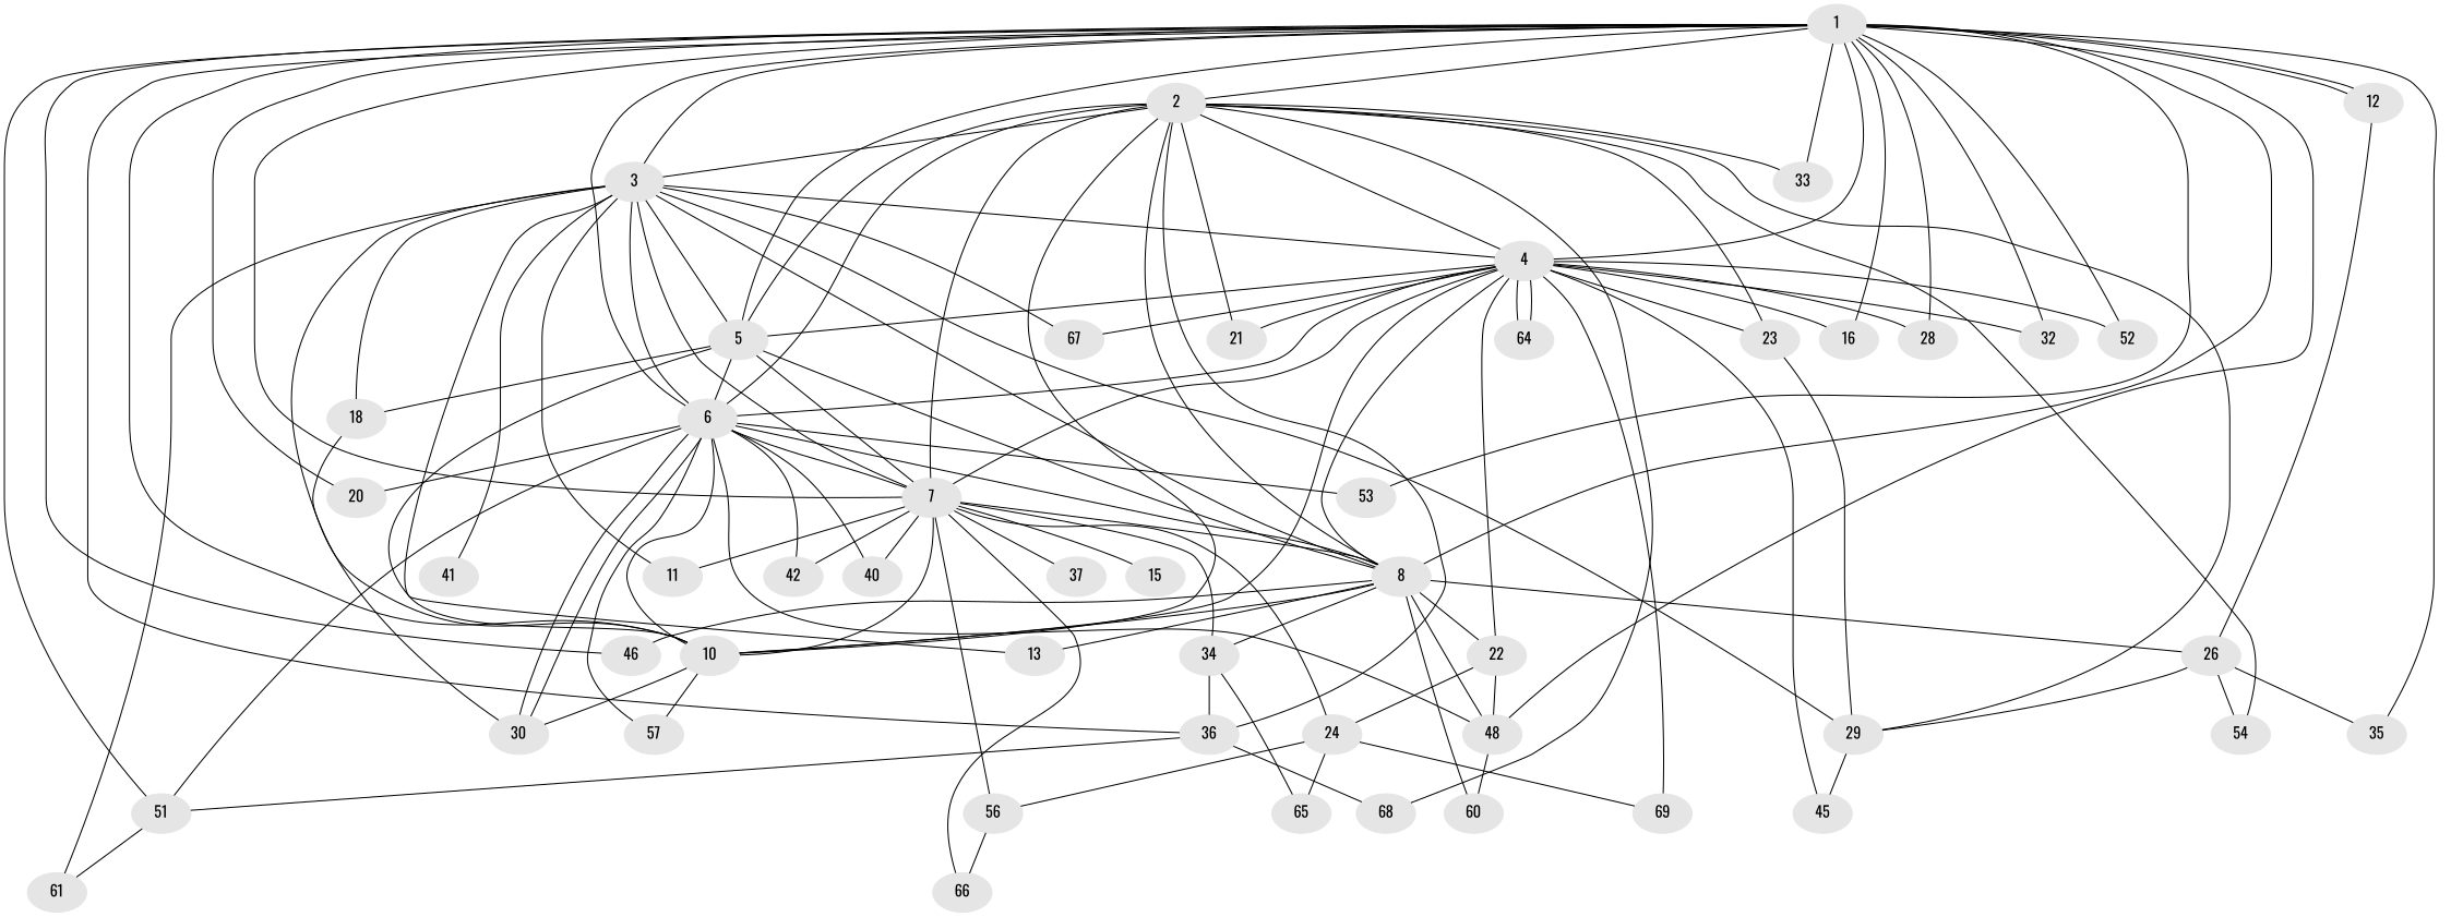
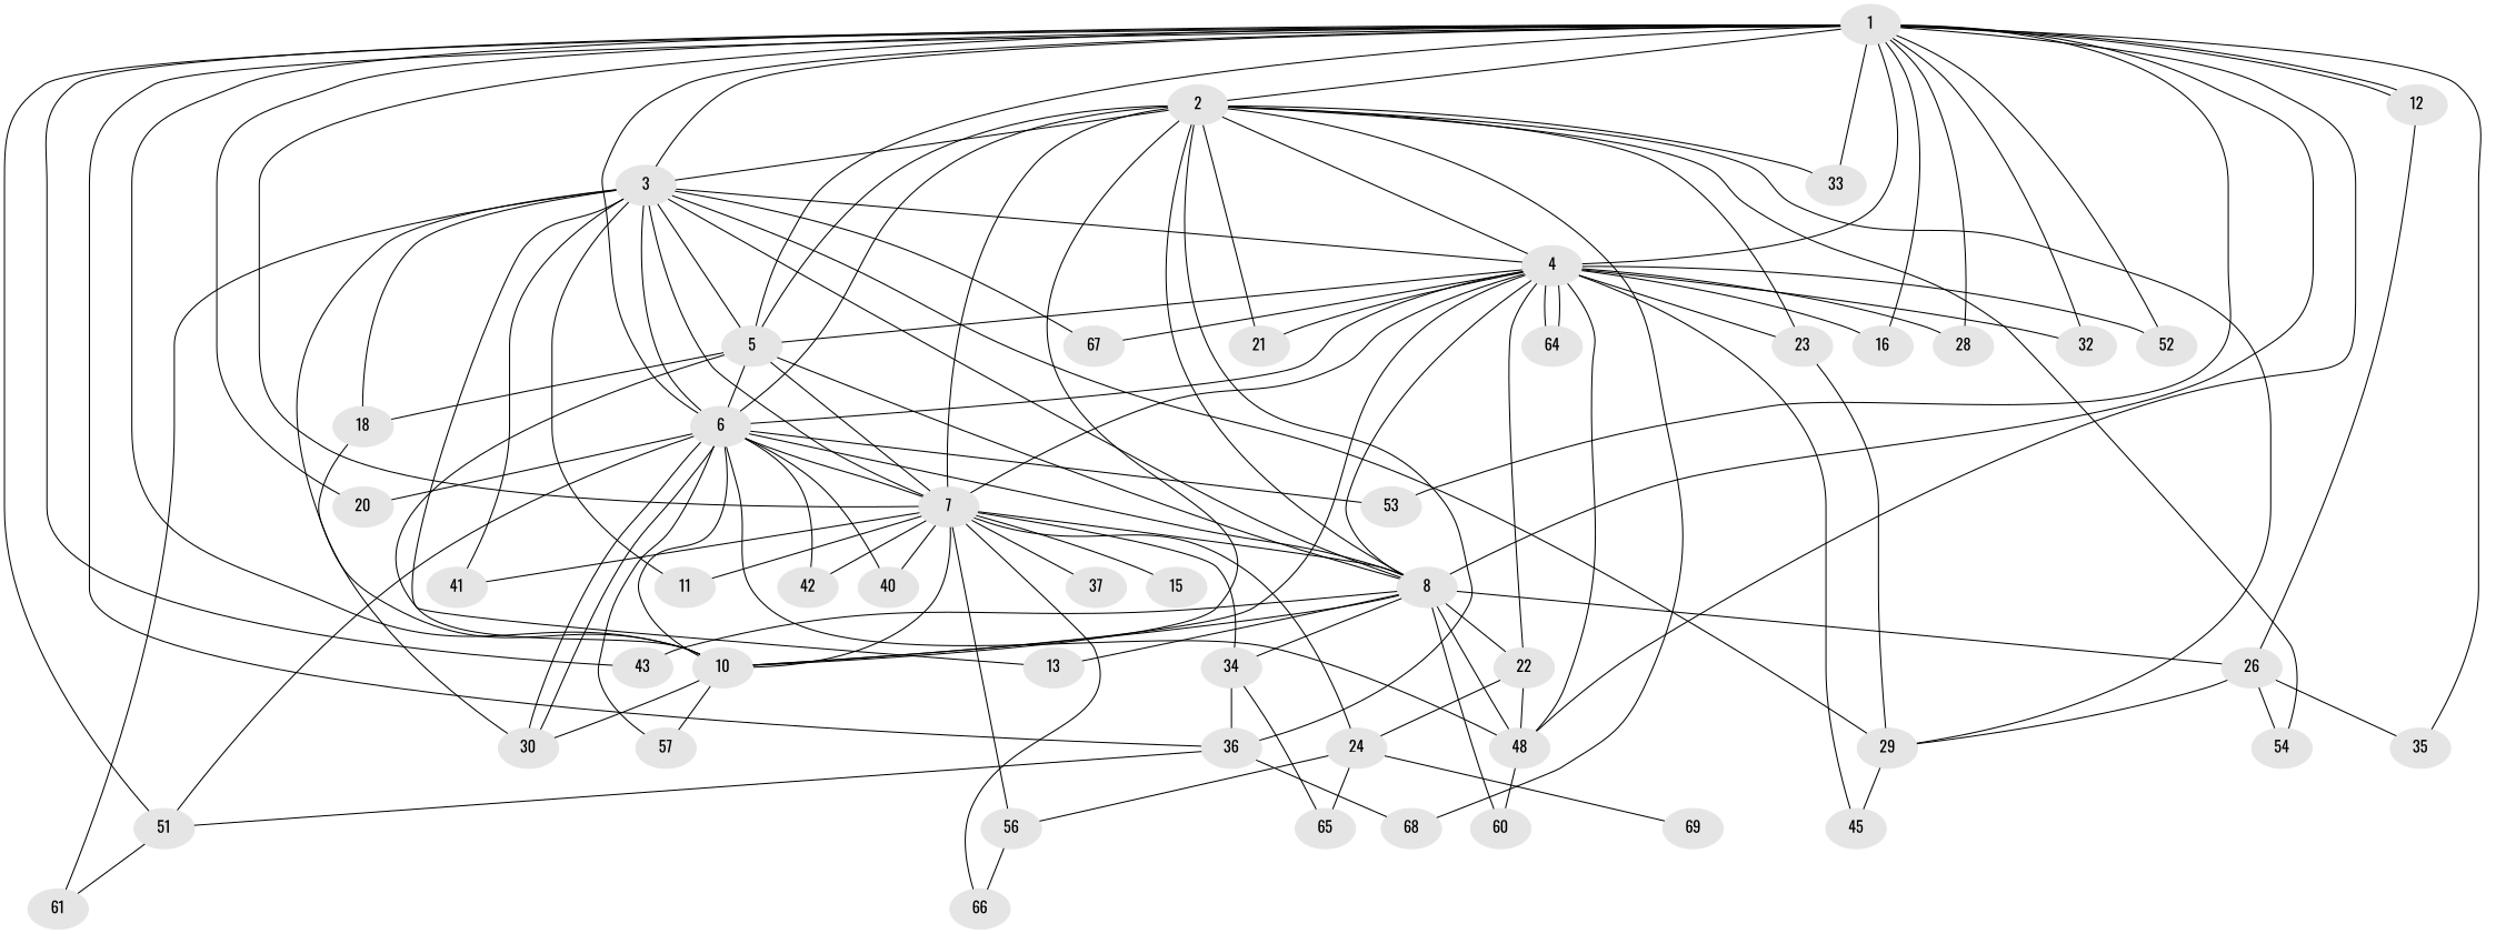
  graph {
    fontname=Oswald
    node [color=gray90 fontname=Oswald style=filled]
    edge [fontname=Oswald]
    1 [super="+27"]
    2 [super="+47"]
    3 [super="+50"]
    4 [super="+63"]
    5 [super="+44"]
    6 [super="+19"]
    7 [super="+9"]
    8 [super="+59"]
    10 [super="+14"]
    12
    16
    20
    28
    32
    33
    35
    36
-   46
+   46 [label=43]
    48 [super="+71"]
    51 [super="+58"]
    52
    53
    21
    23 [super="+31"]
    29 [super="+43"]
    54
    68
    11
    13
    18 [super="+39"]
    41
    61
    67
    22
    45
    64
    69
    30 [super="+38"]
    40
    42
    57
    15
    24 [super="+25"]
    34 [super="+70"]
    37
    56 [super="+62"]
    66
    26 [super="+55"]
    60
    65
    1 -- 2
    1 -- 3
    1 -- 4 [weight=2]
    1 -- 5
    1 -- 6
    1 -- 7 [weight=2]
    1 -- 8
    1 -- 10
    1 -- 12
    1 -- 12
    1 -- 16
    1 -- 20
    1 -- 28
    1 -- 32
    1 -- 33
    1 -- 35
    1 -- 36
    1 -- 46
    1 -- 48
    1 -- 51
    1 -- 52
    1 -- 53
    2 -- 3
    2 -- 4
    2 -- 5
    2 -- 6
    2 -- 7 [weight=2]
    2 -- 8
    2 -- 10 [weight=2]
    2 -- 33
    2 -- 36
    2 -- 21
    2 -- 23
    2 -- 29
    2 -- 54
    2 -- 68
    3 -- 4
    3 -- 5
    3 -- 6
    3 -- 7 [weight=2]
    3 -- 8
    3 -- 10 [weight=2]
    3 -- 29
    3 -- 11
    3 -- 13 [weight=2]
    3 -- 18
    3 -- 41
    3 -- 61
    3 -- 67
    4 -- 5
    4 -- 6
    4 -- 7 [weight=2]
    4 -- 8
    4 -- 10
    4 -- 16
    4 -- 28
    4 -- 32 [weight=2]
    4 -- 52
    4 -- 21
    4 -- 23 [weight=2]
    4 -- 67
    4 -- 22
    4 -- 45
    4 -- 64
    4 -- 64
-   4 -- 69
+   4 -- 48
    5 -- 6 [weight=2]
    5 -- 7 [weight=2]
    5 -- 8
    5 -- 10
    5 -- 18
    6 -- 7 [weight=3]
    6 -- 8
    6 -- 10
    6 -- 20
    6 -- 48
    6 -- 51
    6 -- 53
    6 -- 30
    6 -- 30
    6 -- 40
    6 -- 42
    6 -- 57
    7 -- 8 [weight=2]
    7 -- 10 [weight=2]
    7 -- 11
+   7 -- 41
    7 -- 40
    7 -- 42
    7 -- 15 [weight=2]
    7 -- 24
    7 -- 34
    7 -- 37 [weight=2]
    7 -- 56 [weight=2]
    7 -- 66
    8 -- 10
    8 -- 46
    8 -- 48
    8 -- 13
    8 -- 22
    8 -- 34
    8 -- 26
    8 -- 60
    10 -- 30
    10 -- 57
    12 -- 26
    36 -- 51
    36 -- 68
    48 -- 60
    51 -- 61
    23 -- 29
    29 -- 45
    18 -- 30
    22 -- 48
    22 -- 24 [weight=2]
    24 -- 69
    24 -- 56
    24 -- 65
    34 -- 36
    34 -- 65
    56 -- 66
    26 -- 35
    26 -- 29
    26 -- 54
  }
